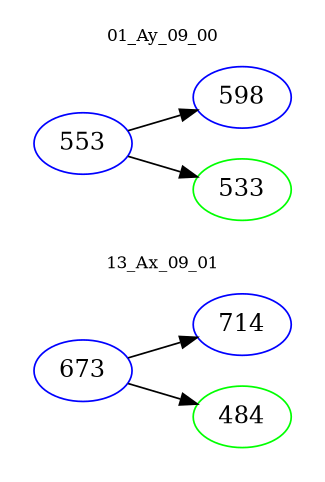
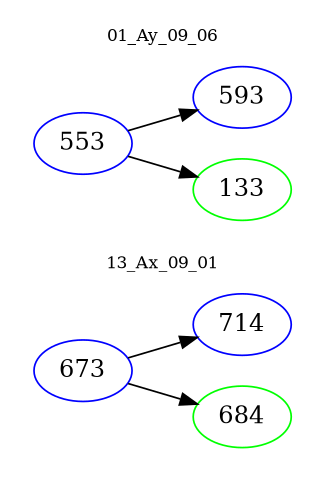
  digraph {
    rankdir=LR
    node [color=blue]
    edge [color=black]
    n1 [label=673]
-   n2 [color=green label=484]
+   n2 [color=green label=684]
    n3 [label=714]
    n4 [label=553]
-   n5 [color=green label=533]
-   n6 [label=598]
+   n5 [color=green label=133]
+   n6 [label=593]
    subgraph cluster_1 {
      color=white
      fontsize=10
      label="13_Ax_09_01"
      n1
      n2
      n3
    }
    subgraph cluster_2 {
      color=white
      fontsize=10
-     label="01_Ay_09_00"
+     label="01_Ay_09_06"
      n4
      n5
      n6
    }
    n1 -> n2
    n1 -> n3
    n4 -> n5
    n4 -> n6
  }
